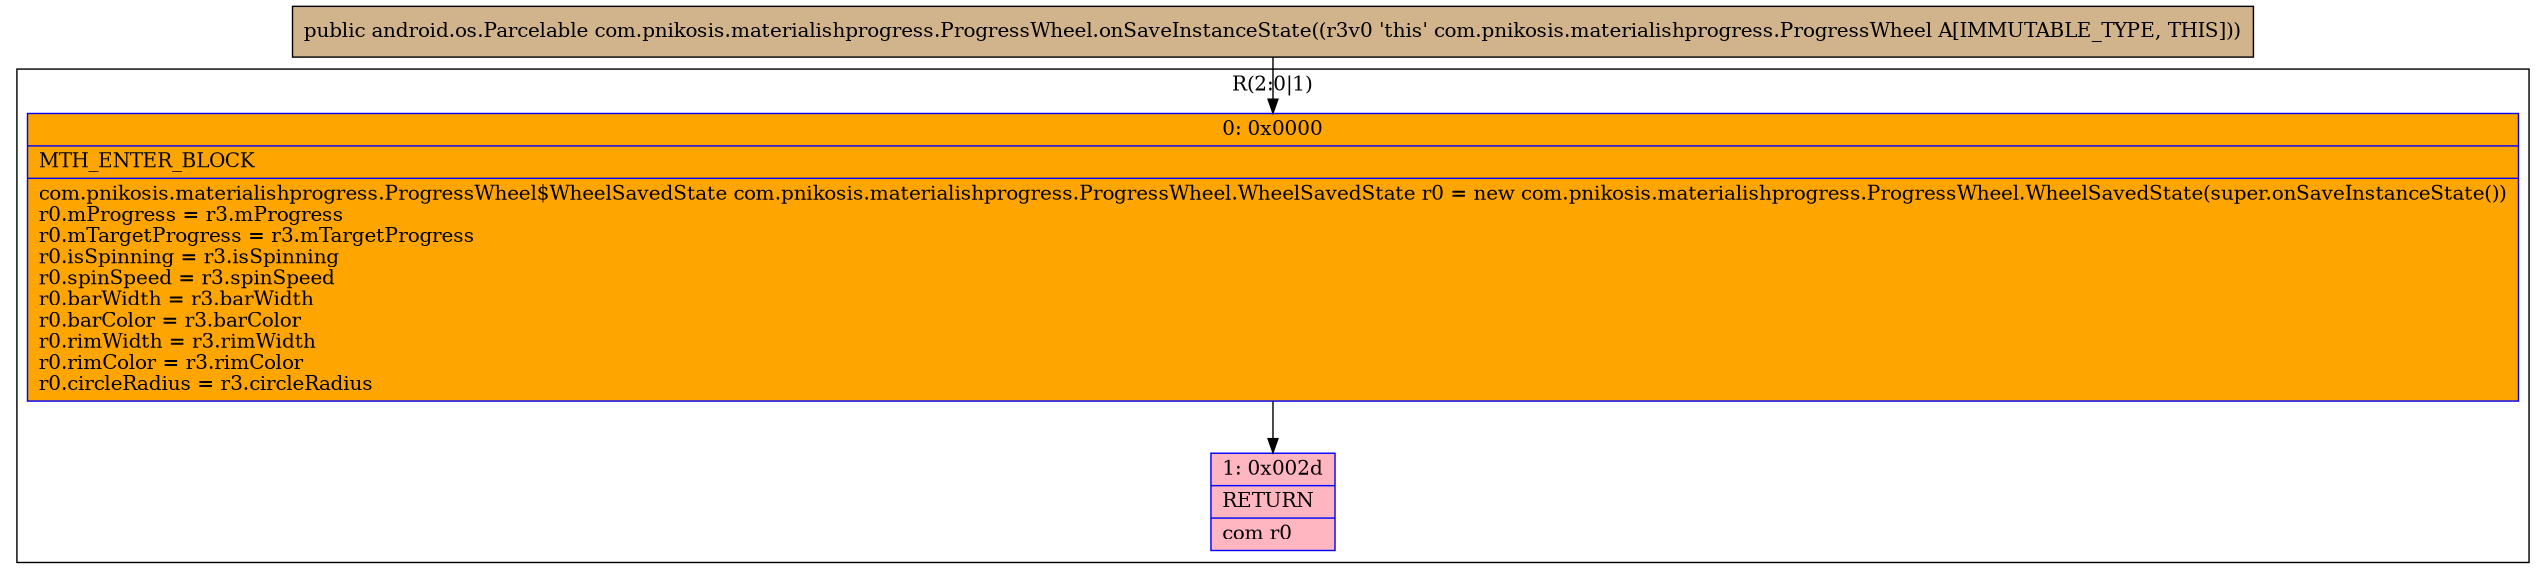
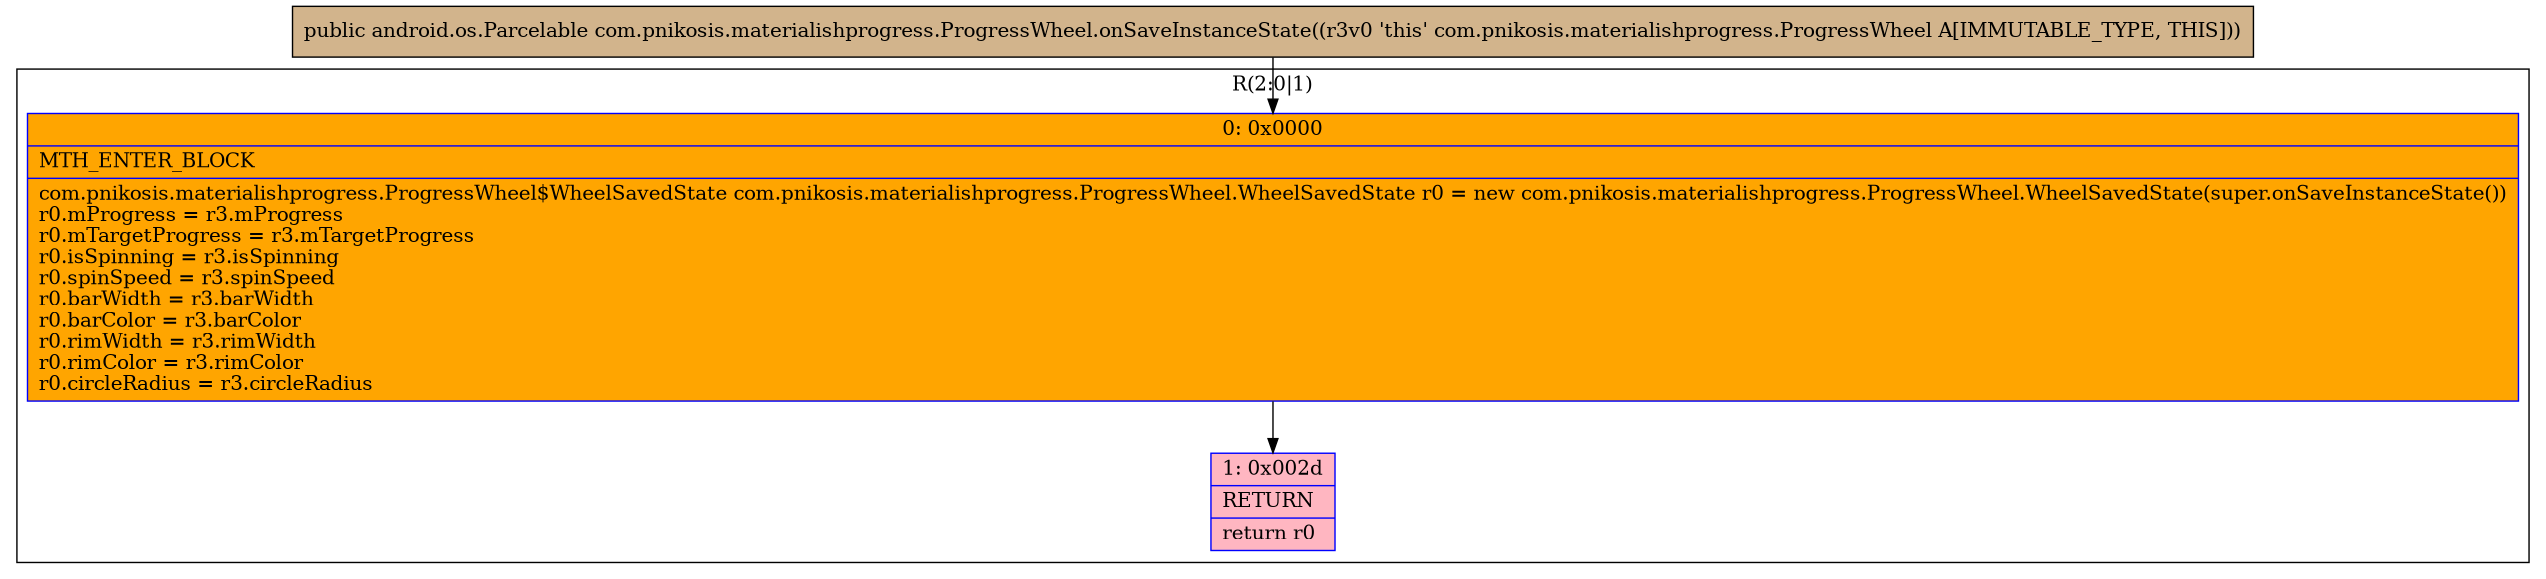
  digraph {
    node [color=blue shape=record style=filled]
    n1 [label="{0\:\ 0x0000|MTH_ENTER_BLOCK\l|com.pnikosis.materialishprogress.ProgressWheel$WheelSavedState com.pnikosis.materialishprogress.ProgressWheel.WheelSavedState r0 = new com.pnikosis.materialishprogress.ProgressWheel.WheelSavedState(super.onSaveInstanceState())\lr0.mProgress = r3.mProgress\lr0.mTargetProgress = r3.mTargetProgress\lr0.isSpinning = r3.isSpinning\lr0.spinSpeed = r3.spinSpeed\lr0.barWidth = r3.barWidth\lr0.barColor = r3.barColor\lr0.rimWidth = r3.rimWidth\lr0.rimColor = r3.rimColor\lr0.circleRadius = r3.circleRadius\l}" fillcolor=orange]
-   n2 [label="{1\:\ 0x002d|RETURN\l|com r0\l}" fillcolor=lightpink]
+   n2 [label="{1\:\ 0x002d|RETURN\l|return r0\l}" fillcolor=lightpink]
    n3 [label="{public android.os.Parcelable com.pnikosis.materialishprogress.ProgressWheel.onSaveInstanceState((r3v0 'this' com.pnikosis.materialishprogress.ProgressWheel A[IMMUTABLE_TYPE, THIS])) }" fillcolor=tan color=""]
    subgraph cluster_1 {
      label="R(2:0|1)"
      n1
      n2
    }
    n1 -> n2
    n3 -> n1
  }
